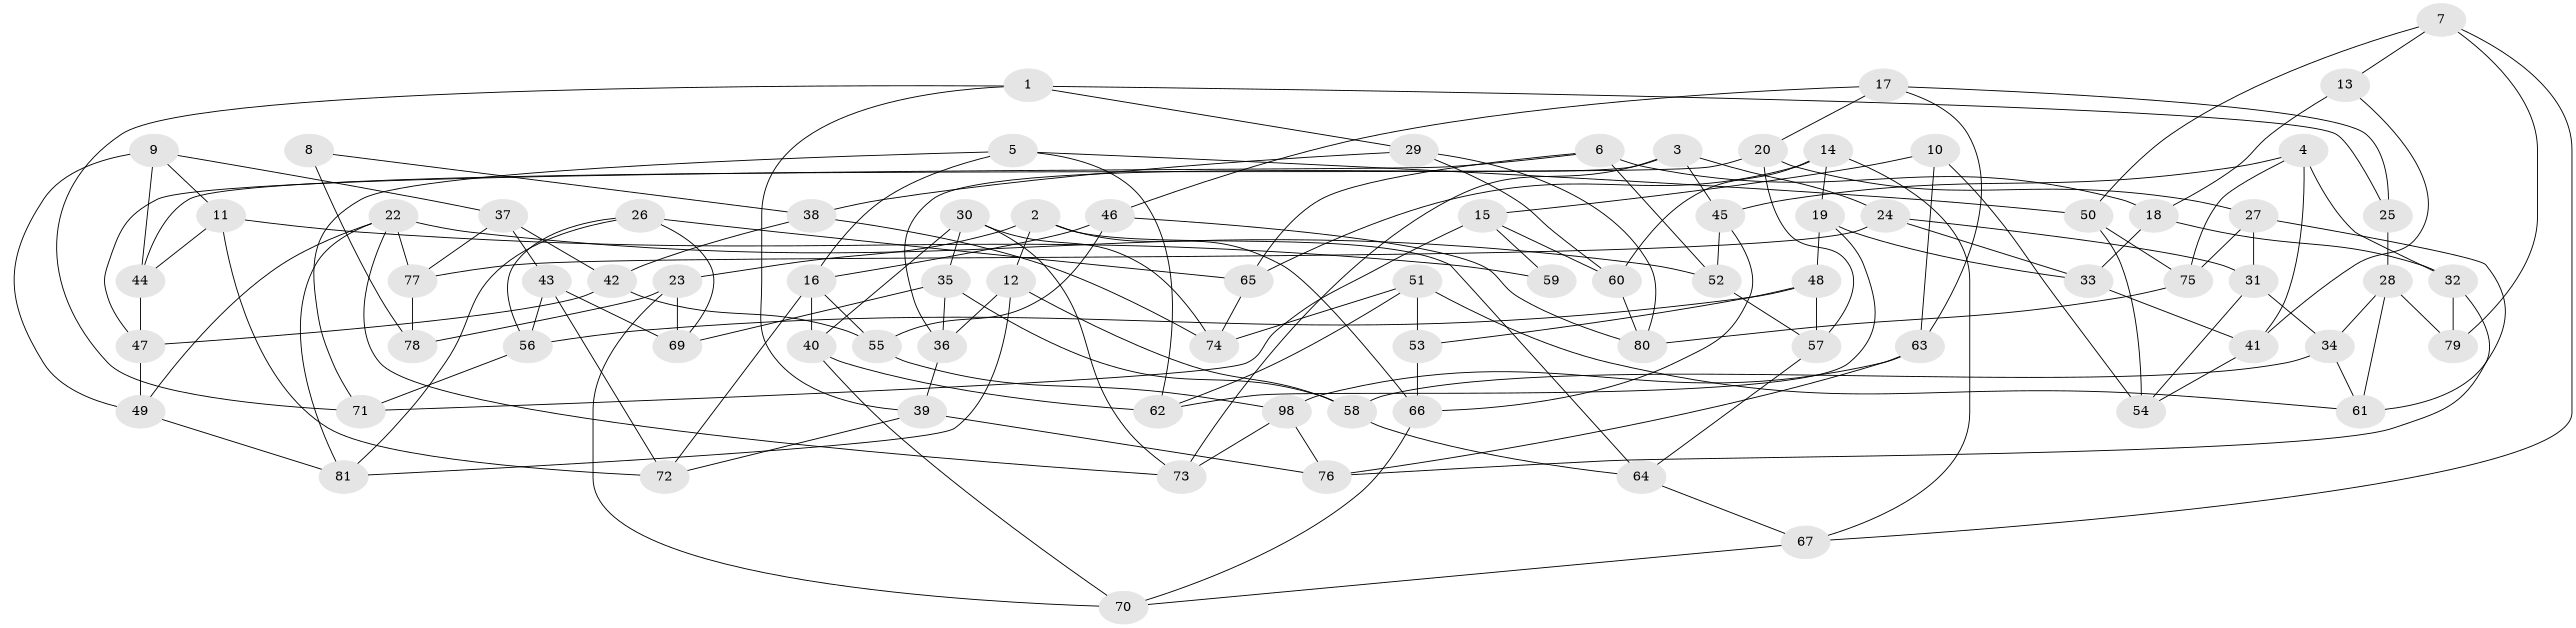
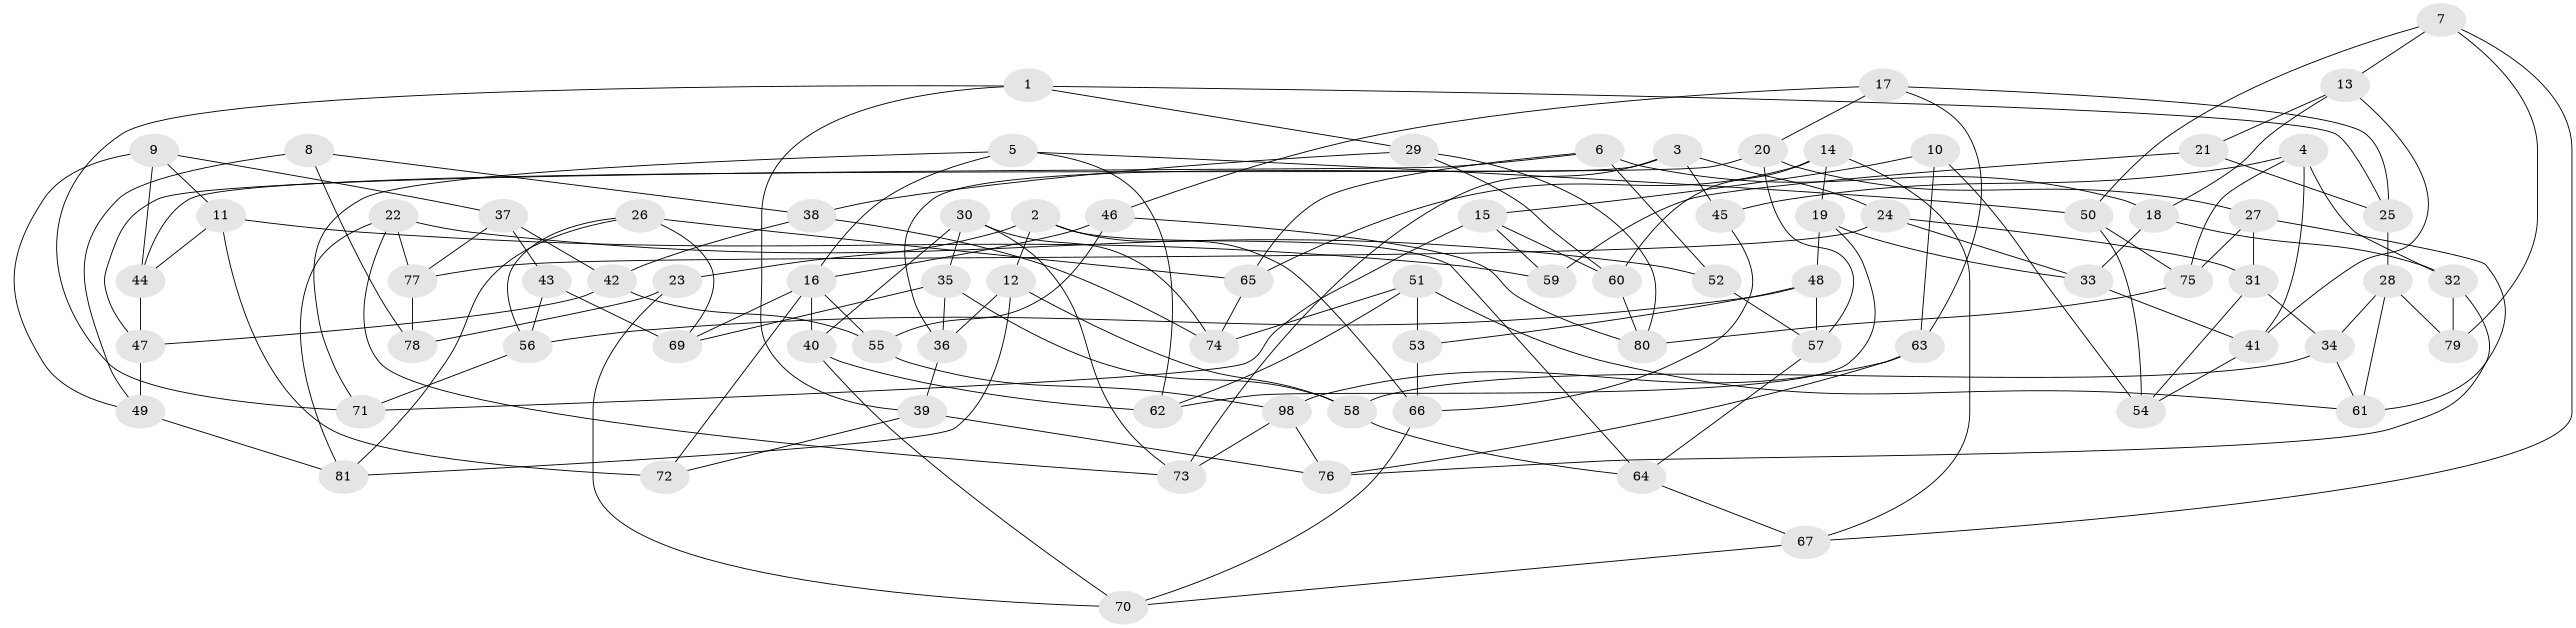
  graph {
    node [color=gray90 style=filled]
    1
    25
    29
    39
    71
    28
    38
    60
    80
    72
    76
    2
    12
    23
    64
    66
    36
    58
    81
    78
    69
    70
    67
    3
    24
    45
    73
    33
    77
    31
    52
    4
    32
    41
    75
    79
    54
    5
    16
    50
    62
    40
    55
    6
    18
    47
    65
    49
    57
    74
    7
    13
+   21
    8
    59
    42
    9
    11
    37
    44
    43
    10
    15
    63
    n65 [label=98]
    14
    19
    48
    17
    20
    46
    27
    56
    53
    61
    22
    34
    26
    30
    35
    51
    1 -- 25
    1 -- 29
    1 -- 39
    1 -- 71
    25 -- 28
    29 -- 38
    29 -- 60
    29 -- 80
    39 -- 72
    39 -- 76
    28 -- 79
    28 -- 61
    28 -- 34
    38 -- 74
    38 -- 42
    60 -- 80
    2 -- 12
    2 -- 23
    2 -- 64
    2 -- 66
    12 -- 36
    12 -- 58
    12 -- 81
    23 -- 78
-   23 -- 69
+   16 -- 69
    23 -- 70
    64 -- 67
    66 -- 70
    36 -- 39
    58 -- 64
    67 -- 70
    3 -- 36
    3 -- 24
    3 -- 45
    3 -- 73
    24 -- 33
    24 -- 77
    24 -- 31
    45 -- 66
-   45 -- 52
    33 -- 41
    77 -- 78
    31 -- 54
    31 -- 34
    52 -- 57
    4 -- 45
    4 -- 32
    4 -- 41
    4 -- 75
    32 -- 76
    32 -- 79
    41 -- 54
    75 -- 80
    5 -- 71
    5 -- 16
    5 -- 50
    5 -- 62
    16 -- 72
    16 -- 40
    16 -- 55
    50 -- 75
    50 -- 54
    40 -- 70
    40 -- 62
    55 -- n65
    6 -- 52
    6 -- 18
    6 -- 47
    6 -- 65
    18 -- 33
    18 -- 32
    47 -- 49
    65 -- 74
    49 -- 81
    57 -- 64
    7 -- 67
    7 -- 79
    7 -- 50
    7 -- 13
    13 -- 41
    13 -- 18
+   13 -- 21
+   21 -- 25
+   21 -- 59
    8 -- 38
    8 -- 78
-   22 -- 49
+   8 -- 49
    42 -- 55
    42 -- 47
    9 -- 49
    9 -- 11
    9 -- 37
    9 -- 44
    11 -- 72
    11 -- 59
    11 -- 44
    37 -- 77
    37 -- 42
    37 -- 43
    44 -- 47
-   43 -- 72
    43 -- 69
    43 -- 56
    10 -- 54
    10 -- 15
    10 -- 63
    15 -- 71
    15 -- 60
    15 -- 59
    63 -- 76
    63 -- n65
    n65 -- 76
    n65 -- 73
    14 -- 60
    14 -- 67
    14 -- 65
    14 -- 19
    19 -- 33
    19 -- 62
    19 -- 48
    48 -- 57
    48 -- 56
    48 -- 53
    17 -- 25
    17 -- 63
    17 -- 20
    17 -- 46
    20 -- 57
    20 -- 44
    20 -- 27
    46 -- 80
    46 -- 16
    46 -- 55
    27 -- 31
    27 -- 75
    27 -- 61
    56 -- 71
    53 -- 66
    22 -- 81
    22 -- 73
    22 -- 77
    22 -- 52
    34 -- 58
    34 -- 61
    26 -- 81
    26 -- 69
    26 -- 65
    26 -- 56
    30 -- 73
    30 -- 40
    30 -- 74
    30 -- 35
    35 -- 36
    35 -- 58
    35 -- 69
    51 -- 62
    51 -- 74
    51 -- 53
    51 -- 61
  }
